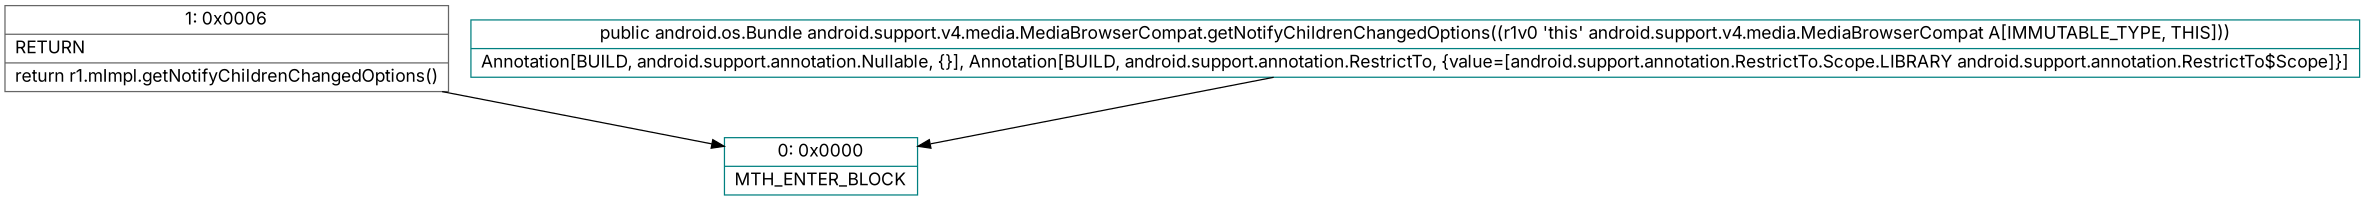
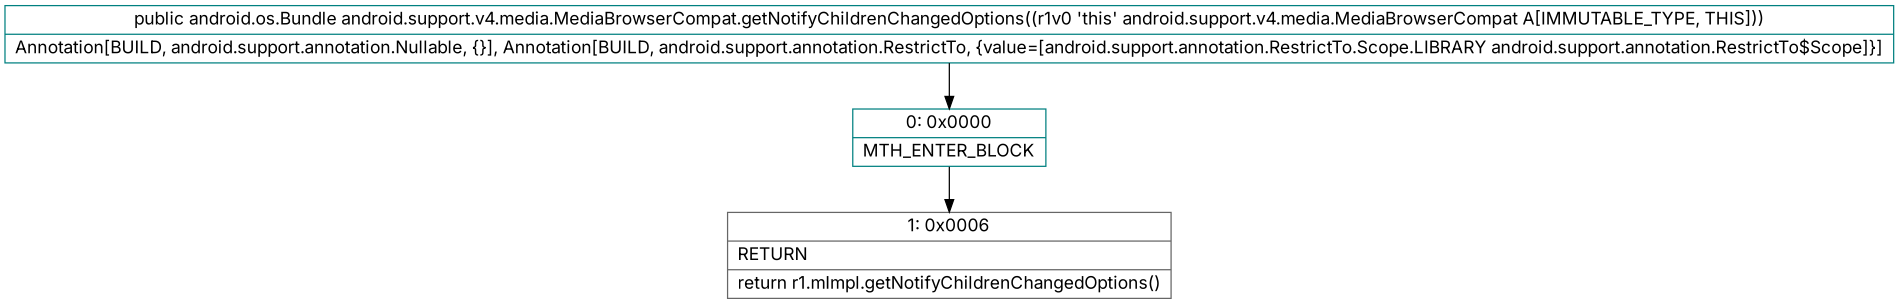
  digraph {
    fontname=Inter
    node [shape=record color=teal fontname=Inter]
    edge [fontname=Inter]
    n1 [label="{0\:\ 0x0000|MTH_ENTER_BLOCK\l}"]
    n2 [label="{1\:\ 0x0006|RETURN\l|return r1.mImpl.getNotifyChildrenChangedOptions()\l}" color=gray40]
    n3 [label="{public android.os.Bundle android.support.v4.media.MediaBrowserCompat.getNotifyChildrenChangedOptions((r1v0 'this' android.support.v4.media.MediaBrowserCompat A[IMMUTABLE_TYPE, THIS]))  | Annotation[BUILD, android.support.annotation.Nullable, \{\}], Annotation[BUILD, android.support.annotation.RestrictTo, \{value=[android.support.annotation.RestrictTo.Scope.LIBRARY android.support.annotation.RestrictTo$Scope]\}]\l}"]
-   n2 -> n1
+   n1 -> n2
    n3 -> n1
  }
